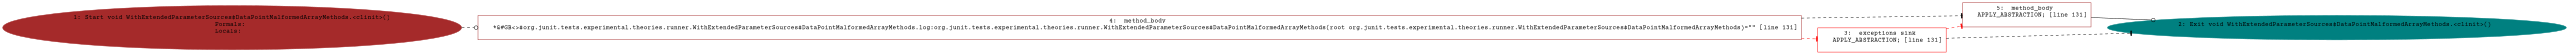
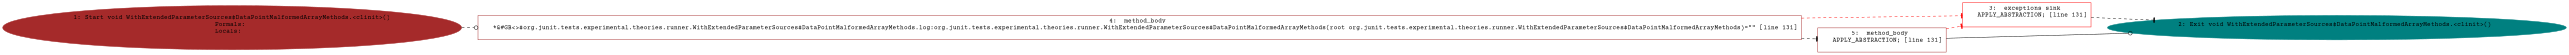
  digraph {
    rankdir=LR
    fontname="Courier Prime"
    node [color=brown fontname="Courier Prime" shape=box]
    edge [style=dashed arrowhead=tee fontname="Courier Prime"]
    n1 [label="1: Start void WithExtendedParameterSources$DataPointMalformedArrayMethods.<clinit>()\nFormals: \nLocals:  \n  " style=filled shape=""]
    n2 [label="4:  method_body \n   *&#GB<>$org.junit.tests.experimental.theories.runner.WithExtendedParameterSources$DataPointMalformedArrayMethods.log:org.junit.tests.experimental.theories.runner.WithExtendedParameterSources$DataPointMalformedArrayMethods(root org.junit.tests.experimental.theories.runner.WithExtendedParameterSources$DataPointMalformedArrayMethods)=\"\" [line 131]\n "]
    n3 [label="3:  exceptions sink \n   APPLY_ABSTRACTION; [line 131]\n " color=red]
    n4 [label="5:  method_body \n   APPLY_ABSTRACTION; [line 131]\n "]
    n5 [color=teal label="2: Exit void WithExtendedParameterSources$DataPointMalformedArrayMethods.<clinit>() \n  " style=filled shape=""]
    n1 -> n2 [arrowhead=odot]
    n2 -> n3 [color=red]
    n2 -> n4
    n3 -> n5
-   n3 -> n4 [color=red]
+   n4 -> n3 [color=red]
    n4 -> n5 [style=solid arrowhead=odot]
  }
